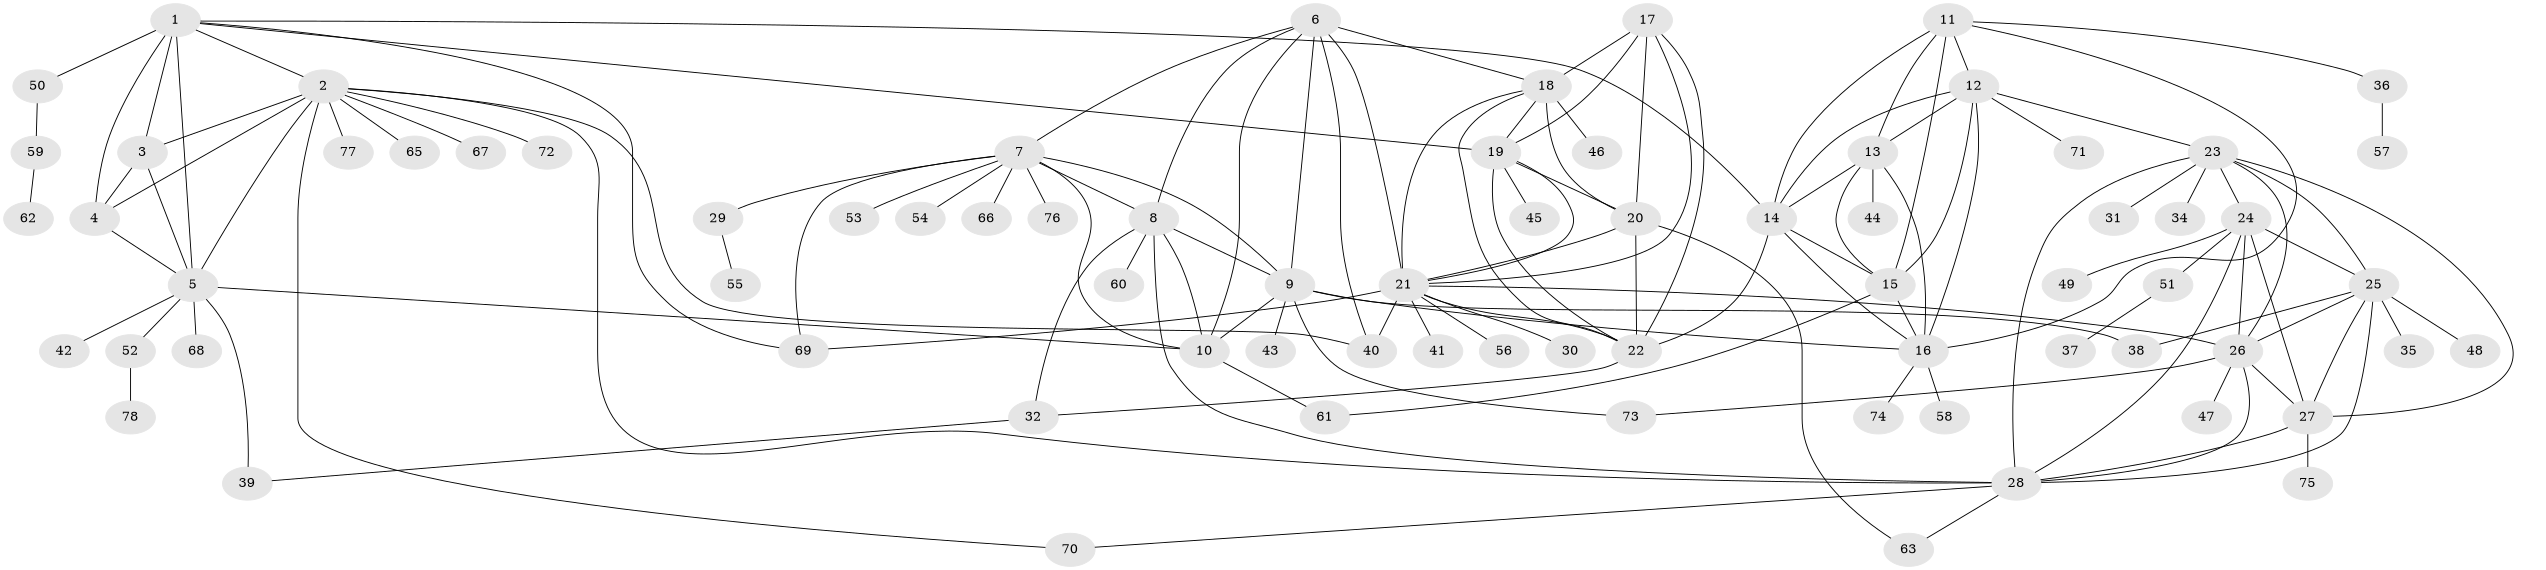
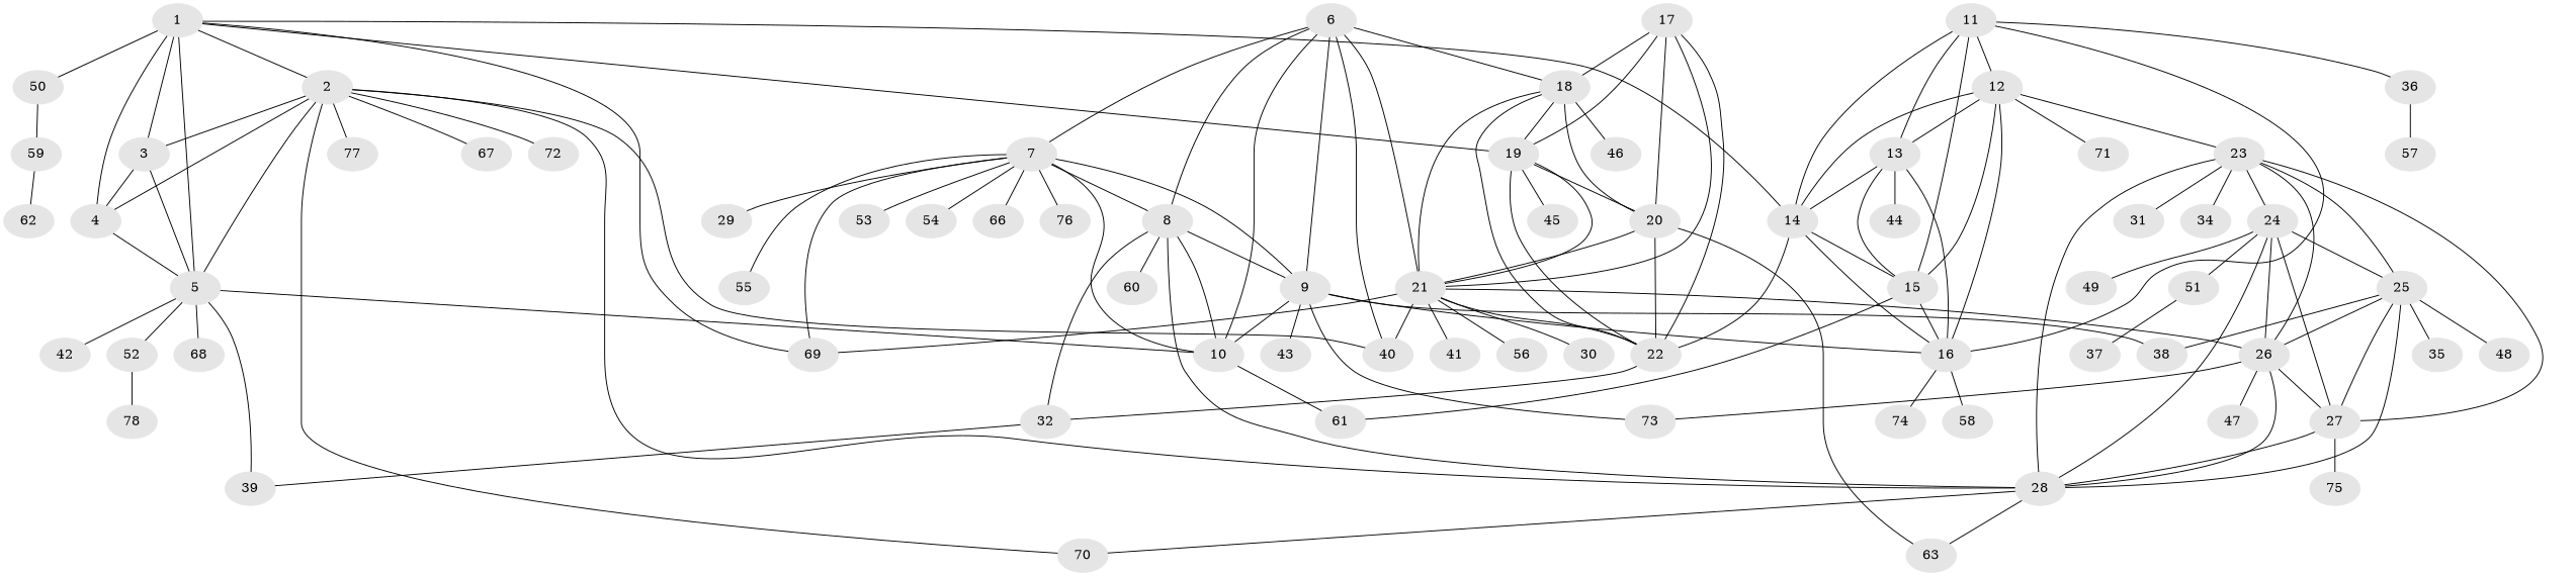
  graph {
    node [color=gray90 style=filled]
    edge [weight=1.0]
    1
    2
    3
    4
    5
    14
    19
    50
    69
    28
    40
-   65
    67
    70
    72
    77
    10
    39
    42
    52
    68
    16
    15
    22
    21
    20
    45
    59
    63
    61
    78
    6
    7
    8
    9
    18
    29
    53
    54
    55
    66
    76
    32
    60
    38
    43
    73
    46
    26
    30
    41
    56
    74
    58
    11
    12
    13
    36
    23
    71
    44
    57
    24
    25
    27
    31
    34
    17
    47
    49
    51
    35
    48
    75
    37
    62
    1 -- 2 [weight=2.0]
    1 -- 3 [weight=2.0]
    1 -- 4 [weight=4.0]
    1 -- 5 [weight=2.0]
    1 -- 14
    1 -- 19
    1 -- 50
    1 -- 69
    2 -- 3
    2 -- 4
    2 -- 5
    2 -- 28
    2 -- 40
-   2 -- 65
    2 -- 67
    2 -- 70
    2 -- 72
    2 -- 77
    3 -- 4
    3 -- 5
    4 -- 5
    5 -- 10
    5 -- 39
    5 -- 42
    5 -- 52
    5 -- 68
    14 -- 16
    14 -- 15
    14 -- 22
    19 -- 22
    19 -- 21
    19 -- 20
    19 -- 45
    50 -- 59
    28 -- 70
    28 -- 63
    10 -- 61
    52 -- 78
    16 -- 74
    16 -- 58
    15 -- 16
    15 -- 61
    22 -- 32
    21 -- 69
    21 -- 40
    21 -- 22
    21 -- 26
    21 -- 30
    21 -- 41
    21 -- 56
    20 -- 22
    20 -- 21
    20 -- 63
    59 -- 62
    6 -- 40 [weight=3.0]
    6 -- 10 [weight=2.0]
    6 -- 21
    6 -- 7
    6 -- 8
    6 -- 9
    6 -- 18
    7 -- 69
    7 -- 10 [weight=2.0]
    7 -- 8
    7 -- 9
    7 -- 29
    7 -- 53
    7 -- 54
-   29 -- 55
+   7 -- 55
    7 -- 66
    7 -- 76
    8 -- 28
    8 -- 10 [weight=2.0]
    8 -- 9
    8 -- 32
    8 -- 60
    9 -- 10 [weight=2.0]
    9 -- 16
    9 -- 38
    9 -- 43
    9 -- 73
    18 -- 19
    18 -- 22
    18 -- 21
    18 -- 20
    18 -- 46
    32 -- 39
    26 -- 28
    26 -- 73
    26 -- 27
    26 -- 47
    11 -- 14
    11 -- 16
    11 -- 15
    11 -- 12
    11 -- 13
    11 -- 36
    12 -- 14
    12 -- 16
    12 -- 15
    12 -- 13
    12 -- 23
    12 -- 71
    13 -- 14
    13 -- 16
    13 -- 15
    13 -- 44
    36 -- 57
    23 -- 28
    23 -- 26
    23 -- 24
    23 -- 25
    23 -- 27
    23 -- 31
    23 -- 34
    24 -- 28
    24 -- 26
    24 -- 25
    24 -- 27
    24 -- 49
    24 -- 51
    25 -- 28
    25 -- 38
    25 -- 26
    25 -- 27
    25 -- 35
    25 -- 48
    27 -- 28
    27 -- 75
    17 -- 19
    17 -- 22
    17 -- 21
    17 -- 20
    17 -- 18 [weight=3.0]
    51 -- 37
  }
